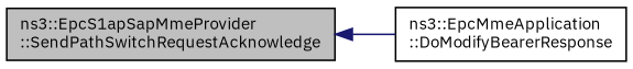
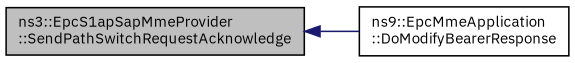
  digraph {
    rankdir=LR
    fontname="IBM Plex Sans"
    node [color=black fontname="IBM Plex Sans" fontsize=10 shape=record style=filled]
    n1 [fillcolor=grey75 fontcolor=black height=0.2 label="ns3::EpcS1apSapMmeProvider\l::SendPathSwitchRequestAcknowledge" width=0.4]
-   n2 [fillcolor=white height=0.2 label="ns3::EpcMmeApplication\l::DoModifyBearerResponse" width=0.4]
+   n2 [fillcolor=white height=0.2 label="ns9::EpcMmeApplication\l::DoModifyBearerResponse" width=0.4]
    n1 -> n2 [color=midnightblue dir=back fontname="IBM Plex Sans" fontsize=10 labelfontname=Helvetica labelfontsize=10 style=solid]
  }
